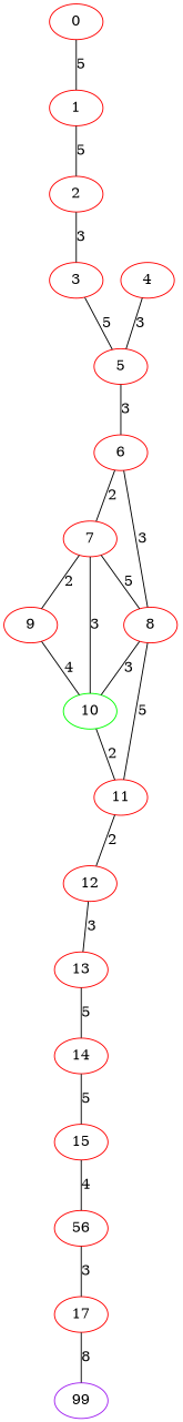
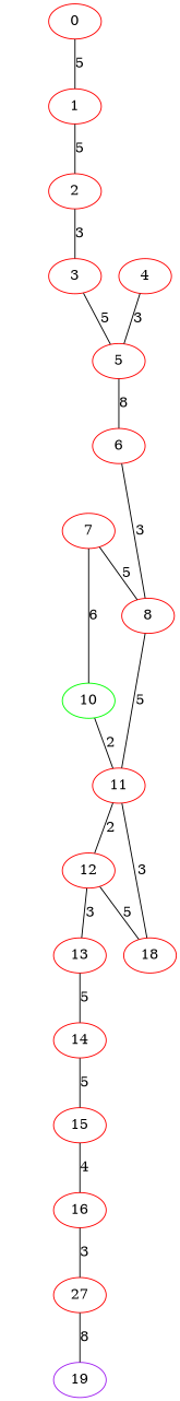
  graph {
    node [color=red weight=1]
    0
    1
    2
    3
    5
    4
    6
    7
    8
-   9
    10 [color=green weight=2]
    11
    12
+   18
    13
    14
    15
-   16 [label=56]
-   17
-   19 [color=purple weight=4 label=99]
+   16
+   17 [label=27]
+   19 [color=purple weight=4]
    0 -- 1 [label=5]
    1 -- 2 [label=5]
    2 -- 3 [label=3]
    3 -- 5 [label=5]
-   5 -- 6 [label=3]
+   5 -- 6 [label=8]
    4 -- 5 [label=3]
-   6 -- 7 [label=2]
    6 -- 8 [label=3]
    7 -- 8 [label=5]
-   7 -- 9 [label=2]
-   7 -- 10 [label=3]
-   8 -- 10 [label=3]
+   7 -- 10 [label=6]
    8 -- 11 [label=5]
-   9 -- 10 [label=4]
    10 -- 11 [label=2]
    11 -- 12 [label=2]
+   11 -- 18 [label=3]
+   12 -- 18 [label=5]
    12 -- 13 [label=3]
    13 -- 14 [label=5]
    14 -- 15 [label=5]
    15 -- 16 [label=4]
    16 -- 17 [label=3]
    17 -- 19 [label=8]
  }
